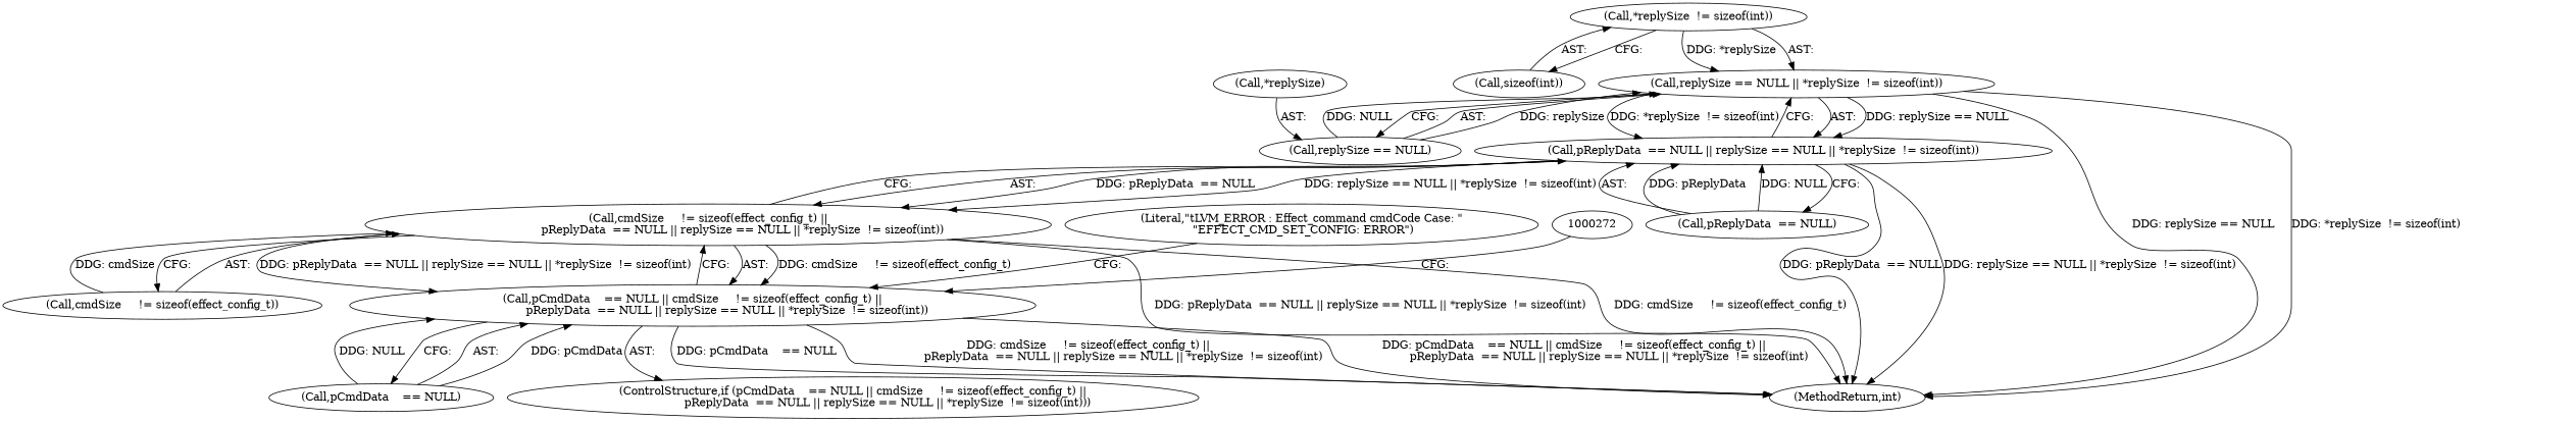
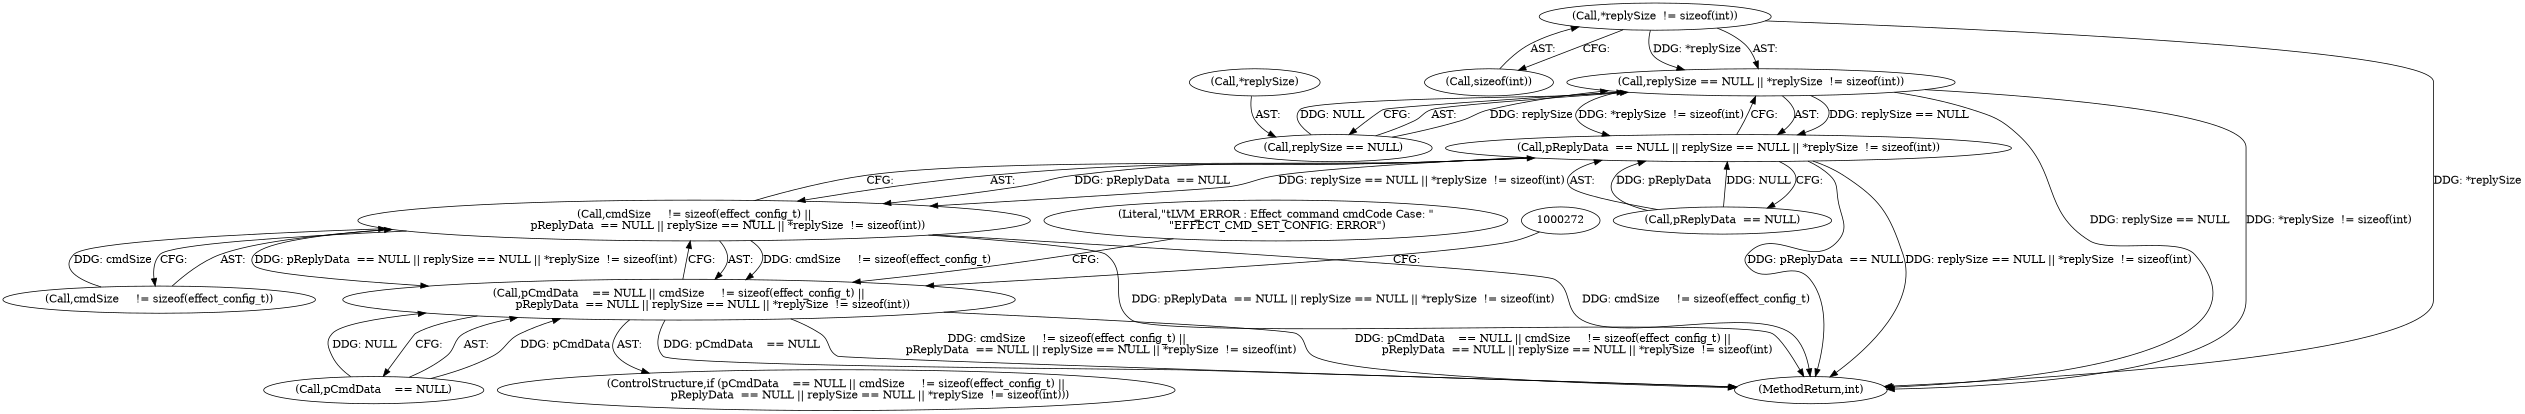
  digraph {
    n1 [label="(Call,*replySize  != sizeof(int))"]
    n2 [label="(Call,replySize == NULL || *replySize  != sizeof(int))"]
    n3 [label="(Call,sizeof(int))"]
    n4 [label="(MethodReturn,int)"]
    n5 [label="(Call,pReplyData  == NULL || replySize == NULL || *replySize  != sizeof(int))"]
    n6 [label="(Call,replySize == NULL)"]
    n7 [label="(Call,cmdSize     != sizeof(effect_config_t) ||\n                    pReplyData  == NULL || replySize == NULL || *replySize  != sizeof(int))"]
    n8 [label="(Call,pReplyData  == NULL)"]
    n9 [label="(Call,pCmdData    == NULL || cmdSize     != sizeof(effect_config_t) ||\n                    pReplyData  == NULL || replySize == NULL || *replySize  != sizeof(int))"]
    n10 [label="(Call,cmdSize     != sizeof(effect_config_t))"]
    n11 [label="(Call,pCmdData    == NULL)"]
    n12 [label="(ControlStructure,if (pCmdData    == NULL || cmdSize     != sizeof(effect_config_t) ||\n                    pReplyData  == NULL || replySize == NULL || *replySize  != sizeof(int)))"]
    n13 [label="(Literal,\"\tLVM_ERROR : Effect_command cmdCode Case: \"\n \"EFFECT_CMD_SET_CONFIG: ERROR\")"]
    n14 [label="(Call,*replySize)"]
    1000272
    n1 -> n2 [label="AST: "]
    n1 -> n2 [label="DDG: *replySize"]
    n1 -> n3 [label="CFG: "]
+   n1 -> n4 [label="DDG: *replySize"]
    n2 -> n4 [label="DDG: replySize == NULL"]
    n2 -> n4 [label="DDG: *replySize  != sizeof(int)"]
    n2 -> n5 [label="AST: "]
    n2 -> n5 [label="DDG: replySize == NULL"]
    n2 -> n5 [label="DDG: *replySize  != sizeof(int)"]
    n2 -> n6 [label="CFG: "]
    n3 -> n1 [label="AST: "]
    n5 -> n2 [label="CFG: "]
    n5 -> n4 [label="DDG: pReplyData  == NULL"]
    n5 -> n4 [label="DDG: replySize == NULL || *replySize  != sizeof(int)"]
    n5 -> n7 [label="AST: "]
    n5 -> n7 [label="DDG: pReplyData  == NULL"]
    n5 -> n7 [label="DDG: replySize == NULL || *replySize  != sizeof(int)"]
    n5 -> n8 [label="CFG: "]
    n6 -> n2 [label="AST: "]
    n6 -> n2 [label="DDG: replySize"]
    n6 -> n2 [label="DDG: NULL"]
    n7 -> n4 [label="DDG: pReplyData  == NULL || replySize == NULL || *replySize  != sizeof(int)"]
    n7 -> n4 [label="DDG: cmdSize     != sizeof(effect_config_t)"]
    n7 -> n5 [label="CFG: "]
    n7 -> n9 [label="AST: "]
    n7 -> n9 [label="DDG: cmdSize     != sizeof(effect_config_t)"]
    n7 -> n9 [label="DDG: pReplyData  == NULL || replySize == NULL || *replySize  != sizeof(int)"]
    n7 -> n10 [label="CFG: "]
    n8 -> n5 [label="AST: "]
    n8 -> n5 [label="DDG: pReplyData"]
    n8 -> n5 [label="DDG: NULL"]
    n9 -> n4 [label="DDG: pCmdData    == NULL"]
    n9 -> n4 [label="DDG: cmdSize     != sizeof(effect_config_t) ||\n                    pReplyData  == NULL || replySize == NULL || *replySize  != sizeof(int)"]
    n9 -> n4 [label="DDG: pCmdData    == NULL || cmdSize     != sizeof(effect_config_t) ||\n                    pReplyData  == NULL || replySize == NULL || *replySize  != sizeof(int)"]
    n9 -> n7 [label="CFG: "]
    n9 -> n11 [label="CFG: "]
    n9 -> n12 [label="AST: "]
    n10 -> n7 [label="AST: "]
    n10 -> n7 [label="DDG: cmdSize"]
    n11 -> n9 [label="AST: "]
    n11 -> n9 [label="DDG: pCmdData"]
    n11 -> n9 [label="DDG: NULL"]
    n13 -> n9 [label="CFG: "]
    n14 -> n6 [label="AST: "]
    1000272 -> n9 [label="CFG: "]
  }
